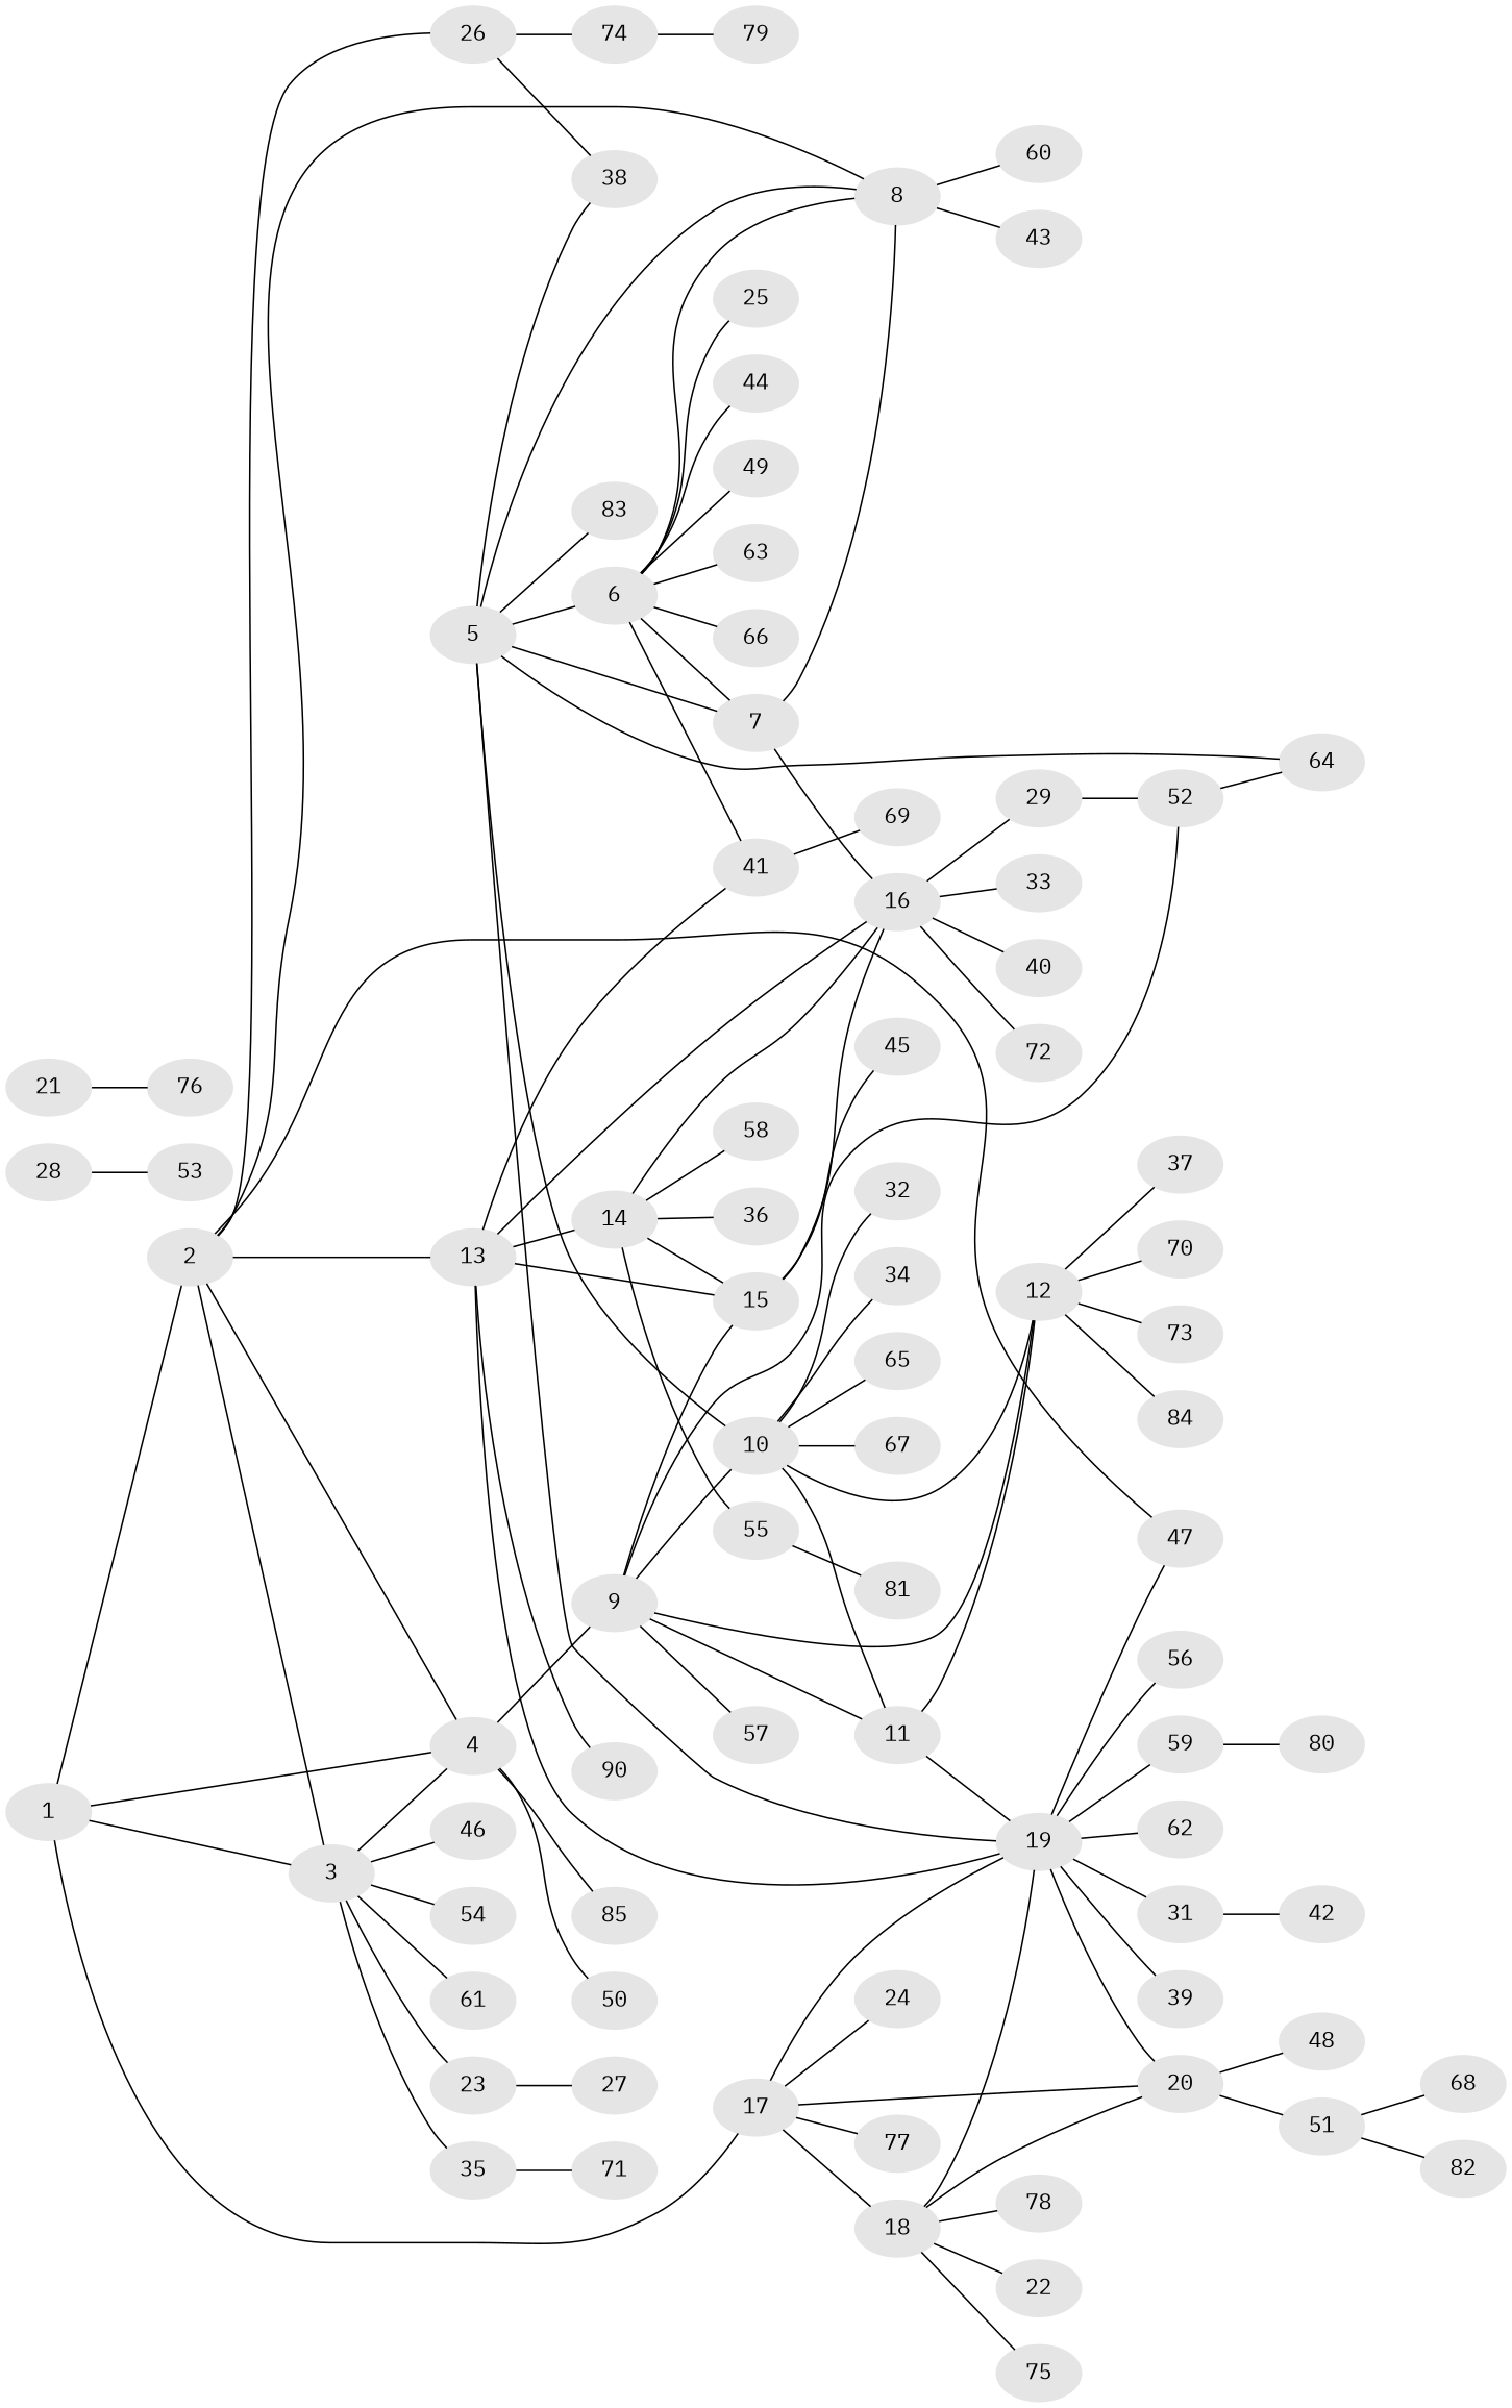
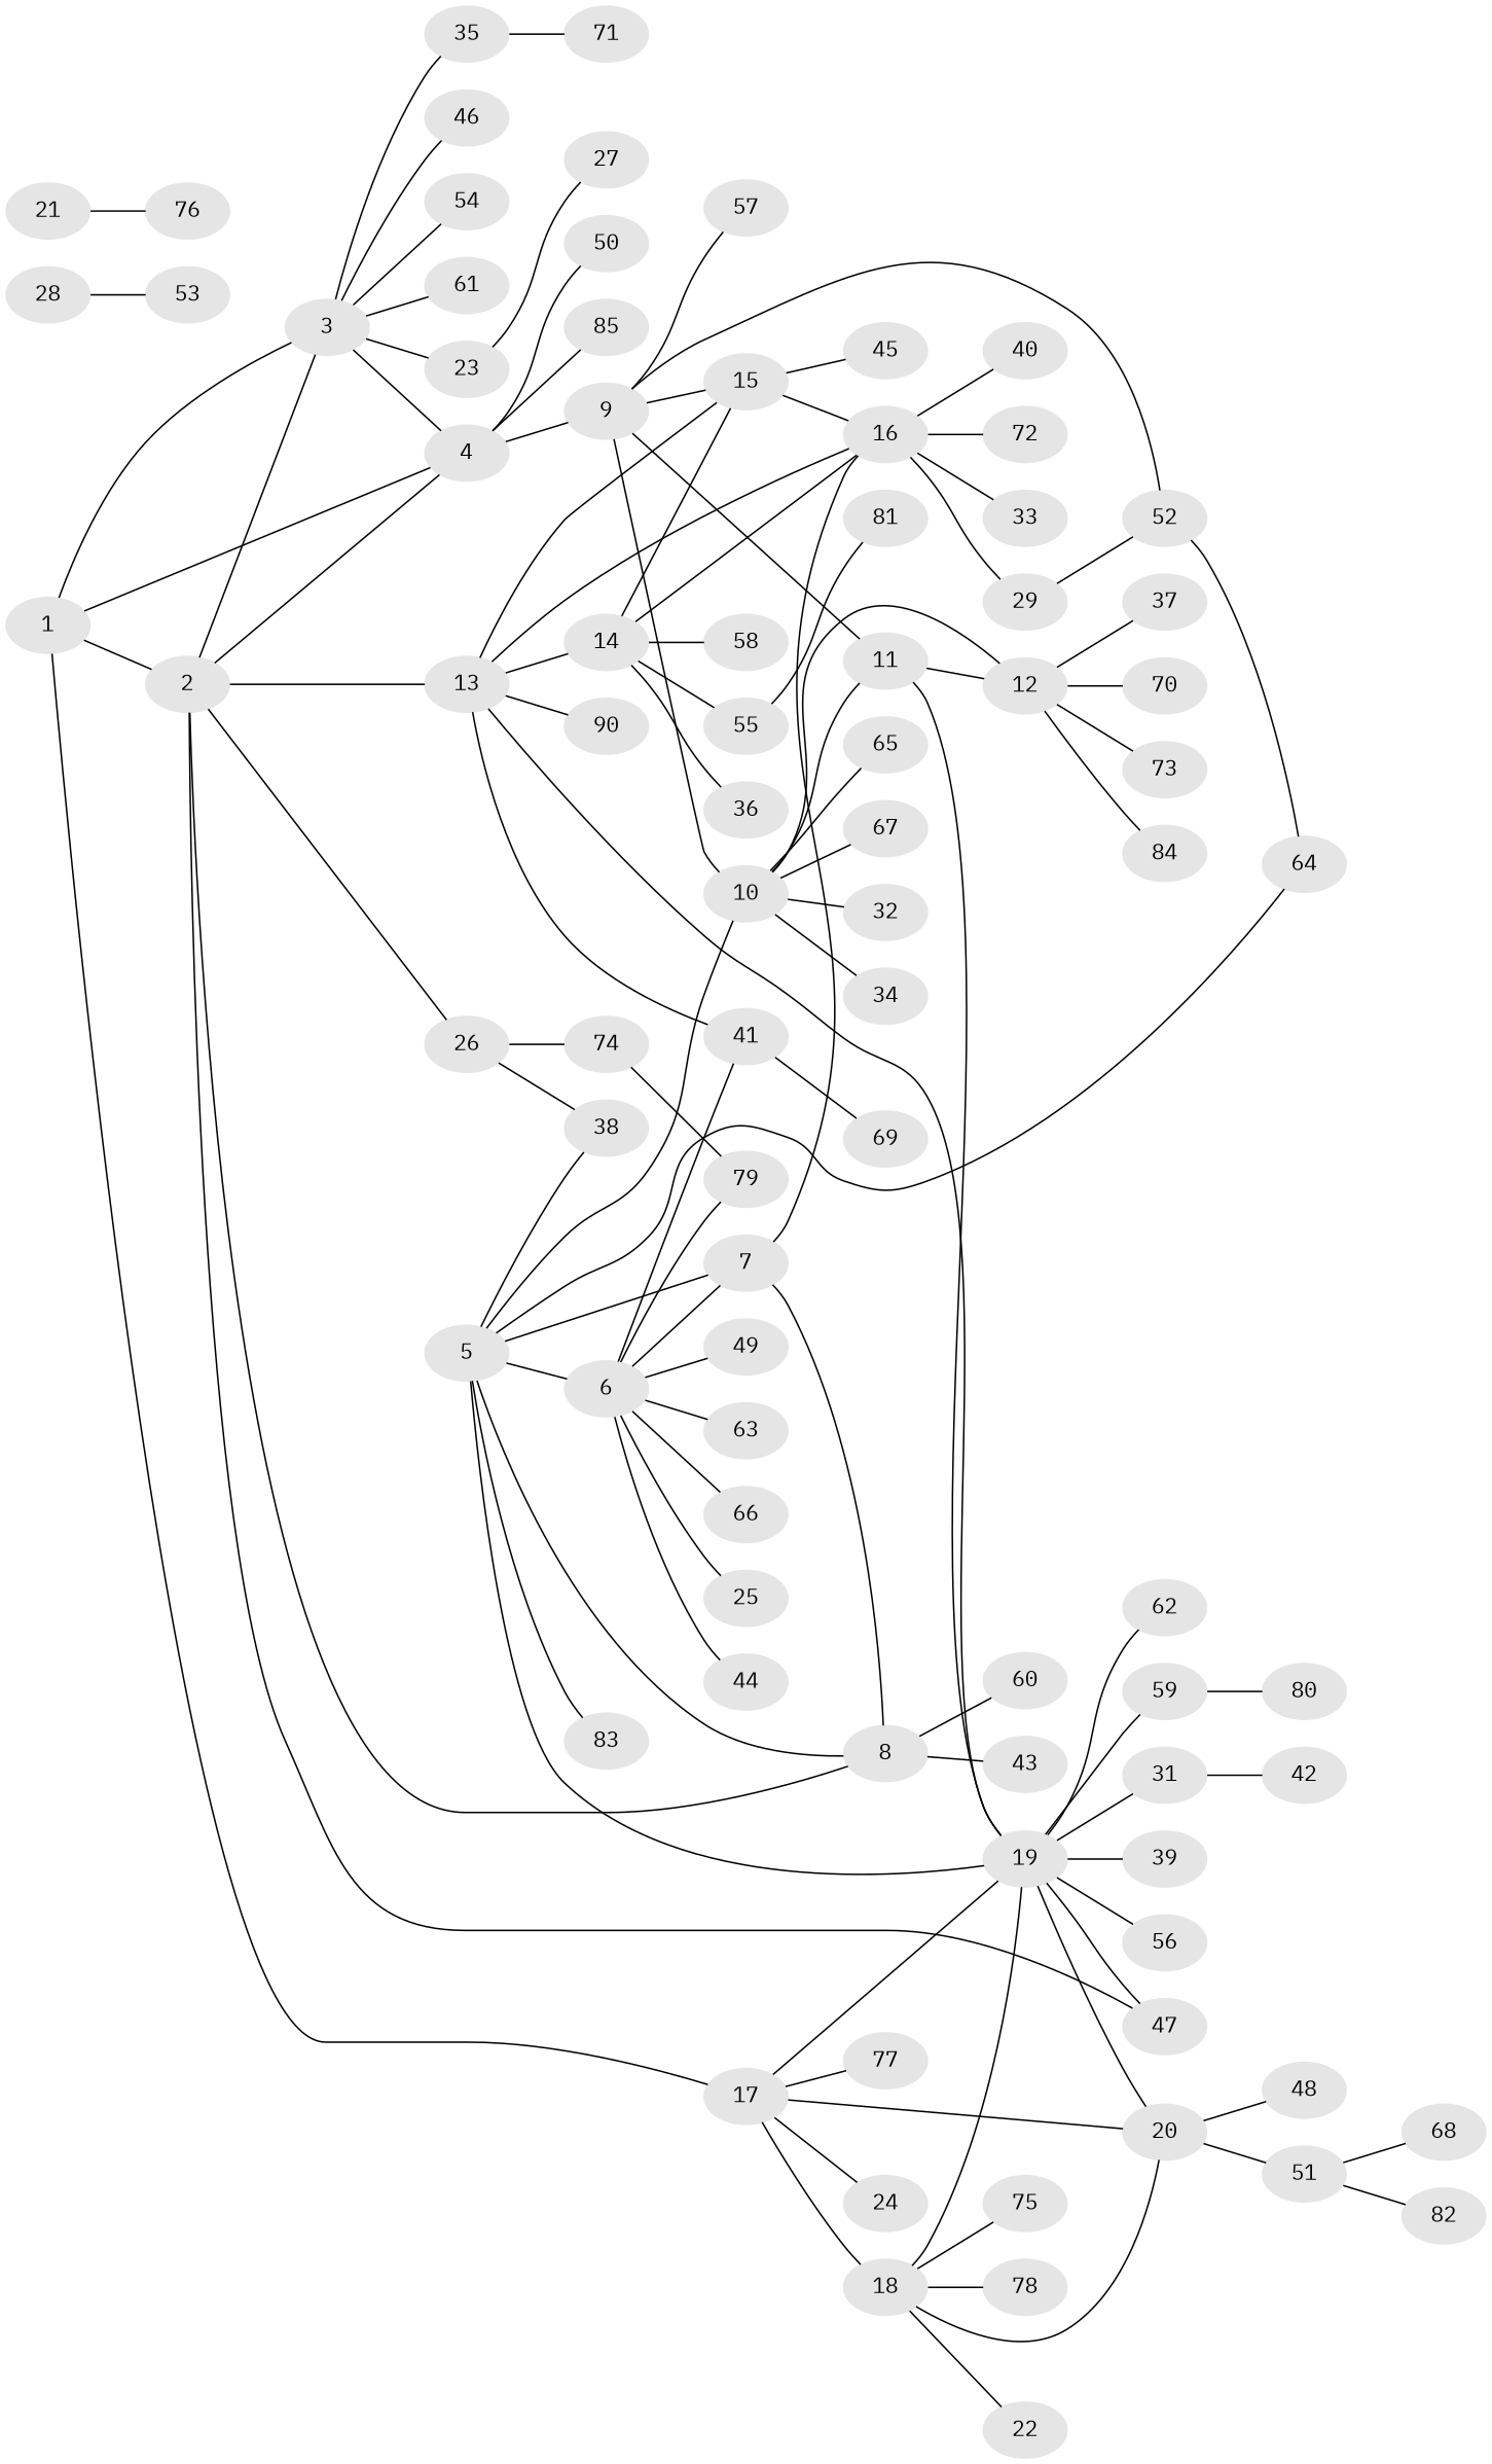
  graph {
    fontname="IBM Plex Mono"
    rankdir=LR
    node [color=gray90 fontname="IBM Plex Mono" style=filled]
    edge [fontname="IBM Plex Mono"]
    1
    2
    3
    4
    17
    8
    13
    26
    47
    23
    35
    46
    54
    61
    9
    50
    85
    19
    18
    20
    24
    77
    43
    60
    41
    16
    15
    14
    n29 [label=90]
    38
    74
    27
    28
    53
    71
    10
    11
    12
    52
    57
    5
    6
    7
    64
    83
    25
    44
    49
    63
    66
    32
    34
    65
    67
    31
    39
    56
    59
    62
    69
    29
    33
    40
    72
    21
    76
    37
    70
    73
    84
    45
    36
    55
    58
    81
    22
    75
    78
    48
    51
    42
    80
    68
    82
    79
    1 -- 2
    1 -- 3
    1 -- 4
    1 -- 17
    2 -- 3
    2 -- 4
    2 -- 8
    2 -- 13
    2 -- 26
    2 -- 47
    3 -- 4
    3 -- 23
    3 -- 35
    3 -- 46
    3 -- 54
    3 -- 61
    4 -- 9
    4 -- 50
    4 -- 85
    17 -- 19
    17 -- 18
    17 -- 20
    17 -- 24
    17 -- 77
    8 -- 43
    8 -- 60
    13 -- 19
    13 -- 41
    13 -- 16
    13 -- 15
    13 -- 14
    13 -- n29
    26 -- 38
    26 -- 74
    23 -- 27
    35 -- 71
    9 -- 15
    9 -- 10
    9 -- 11
-   9 -- 12
    9 -- 52
    9 -- 57
    19 -- 47
    19 -- 20
    19 -- 31
    19 -- 39
    19 -- 56
    19 -- 59
    19 -- 62
    18 -- 19
    18 -- 20
    18 -- 22
    18 -- 75
    18 -- 78
    20 -- 48
    20 -- 51
    41 -- 69
    16 -- 29
    16 -- 33
    16 -- 40
    16 -- 72
    15 -- 16
    15 -- 45
    14 -- 16
    14 -- 15
    14 -- 36
    14 -- 55
    14 -- 58
    74 -- 79
    28 -- 53
    10 -- 11
    10 -- 12
    10 -- 32
    10 -- 34
    10 -- 65
    10 -- 67
    11 -- 19
    11 -- 12
    12 -- 37
    12 -- 70
    12 -- 73
    12 -- 84
    52 -- 64
    5 -- 8
    5 -- 19
    5 -- 38
    5 -- 10
    5 -- 6
    5 -- 7
    5 -- 64
    5 -- 83
-   6 -- 8
+   6 -- 79
    6 -- 41
    6 -- 7
    6 -- 25
    6 -- 44
    6 -- 49
    6 -- 63
    6 -- 66
    7 -- 8
    7 -- 16
    31 -- 42
    59 -- 80
    29 -- 52
    21 -- 76
    55 -- 81
    51 -- 68
    51 -- 82
  }
